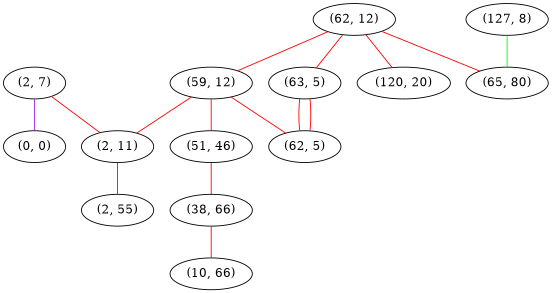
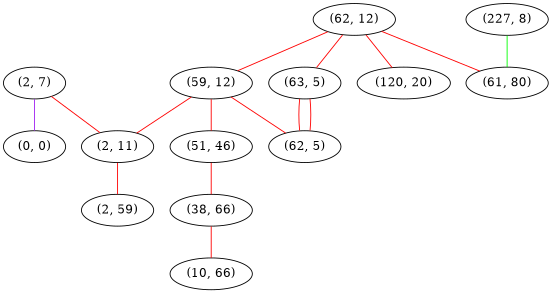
  graph {
    edge [color=red weight=1]
    "(2, 7)"
    "(0, 0)"
    "(2, 11)"
-   "(2, 55)"
+   "(2, 55)" [label="(2, 59)"]
    "(62, 12)"
    "(59, 12)"
    "(63, 5)"
    "(120, 20)"
-   "(61, 80)" [label="(65, 80)"]
+   "(61, 80)"
    "(51, 46)"
    "(62, 5)"
-   "(127, 8)"
+   "(127, 8)" [label="(227, 8)"]
    "(38, 66)"
    "(10, 66)"
    "(2, 7)" -- "(0, 0)" [color=purple weight=4]
    "(2, 7)" -- "(2, 11)"
    "(2, 11)" -- "(2, 55)"
    "(62, 12)" -- "(59, 12)"
    "(62, 12)" -- "(63, 5)"
    "(62, 12)" -- "(120, 20)"
    "(62, 12)" -- "(61, 80)"
    "(59, 12)" -- "(2, 11)"
    "(59, 12)" -- "(51, 46)"
    "(59, 12)" -- "(62, 5)"
    "(63, 5)" -- "(62, 5)"
    "(63, 5)" -- "(62, 5)"
    "(51, 46)" -- "(38, 66)"
    "(127, 8)" -- "(61, 80)" [color=green weight=2]
    "(38, 66)" -- "(10, 66)"
  }
